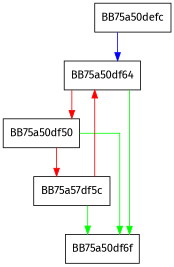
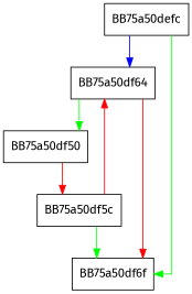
  digraph {
    fontname="Fira Sans"
    splines=ortho
    node [fontname="Fira Sans" shape=box]
    edge [color=green fontname="Fira Sans"]
    BB75a50defc
    BB75a50df64
    BB75a50df50
    BB75a50df6f
-   BB75a50df5c [label=BB75a57df5c]
+   BB75a50df5c
    BB75a50defc -> BB75a50df64 [color=blue]
-   BB75a50df64 -> BB75a50df50 [color=red]
-   BB75a50df64 -> BB75a50df6f
-   BB75a50df50 -> BB75a50df6f
+   BB75a50df64 -> BB75a50df50
+   BB75a50df64 -> BB75a50df6f [color=red]
+   BB75a50defc -> BB75a50df6f
    BB75a50df50 -> BB75a50df5c [color=red]
    BB75a50df5c -> BB75a50df64 [color=red]
    BB75a50df5c -> BB75a50df6f
  }
